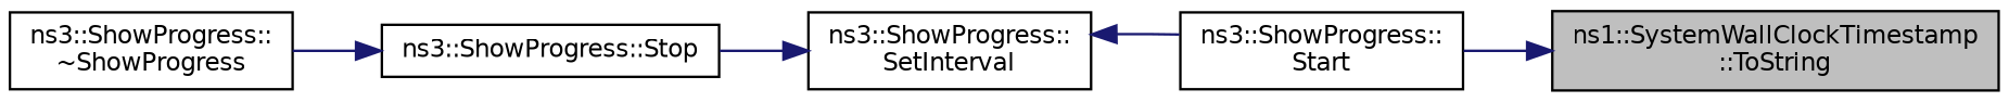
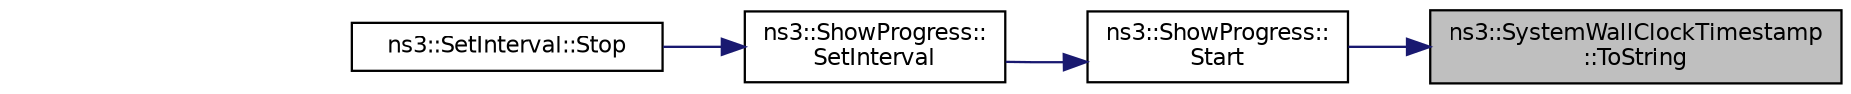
  digraph {
    rankdir=RL
    node [color=black fillcolor=white fontname=Helvetica fontsize=10 shape=record style=filled]
    edge [color=midnightblue dir=back fontname=Helvetica fontsize=10 labelfontname=Helvetica labelfontsize=10 style=solid]
-   n1 [fillcolor=grey75 fontcolor=black height=0.2 label="ns1::SystemWallClockTimestamp\l::ToString" width=0.4]
+   n1 [fillcolor=grey75 fontcolor=black height=0.2 label="ns3::SystemWallClockTimestamp\l::ToString" width=0.4]
    n2 [height=0.2 label="ns3::ShowProgress::\lStart" width=0.4]
    n3 [height=0.2 label="ns3::ShowProgress::\lSetInterval" width=0.4]
-   n4 [height=0.2 label="ns3::ShowProgress::Stop" width=0.4]
-   n5 [height=0.2 label="ns3::ShowProgress::\l~ShowProgress" width=0.4]
+   n4 [height=0.2 label="ns3::SetInterval::Stop" width=0.4]
    n1 -> n2
-   n3 -> n2
+   n2 -> n3
    n3 -> n4
-   n4 -> n5
  }
